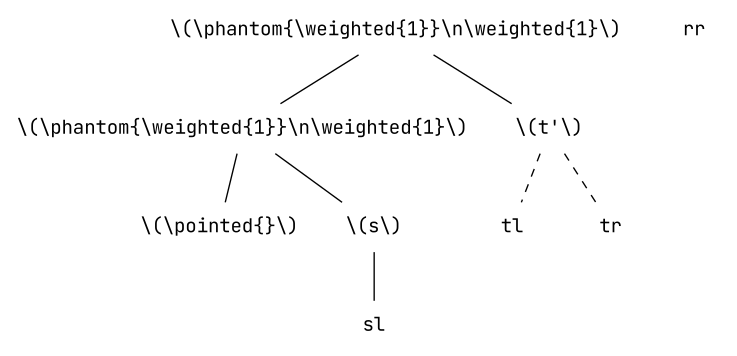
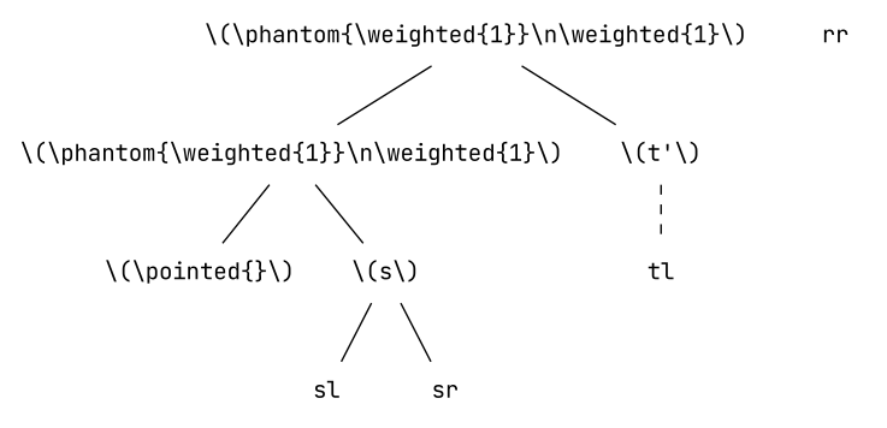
  graph {
    fontname="JetBrains Mono"
    splines=false
    node [fontname="JetBrains Mono" shape=none]
    edge [fontname="JetBrains Mono"]
    n1 [label="\\(\\phantom{\\weighted{1}}\\n\\weighted{1}\\)"]
    n2 [label="\\(\\phantom{\\weighted{1}}\\n\\weighted{1}\\)"]
    n3 [label="\\(t'\\)"]
    rr
    n5 [label="\\(\\pointed{}\\)"]
    n6 [label="\\(s\\)"]
    tl
-   tr
    sl
+   sr
    n1 -- n2
    n1 -- n3
    n2 -- n5
    n2 -- n6
    n3 -- tl [style=dashed]
-   n3 -- tr [style=dashed]
    n6 -- sl
+   n6 -- sr
  }
